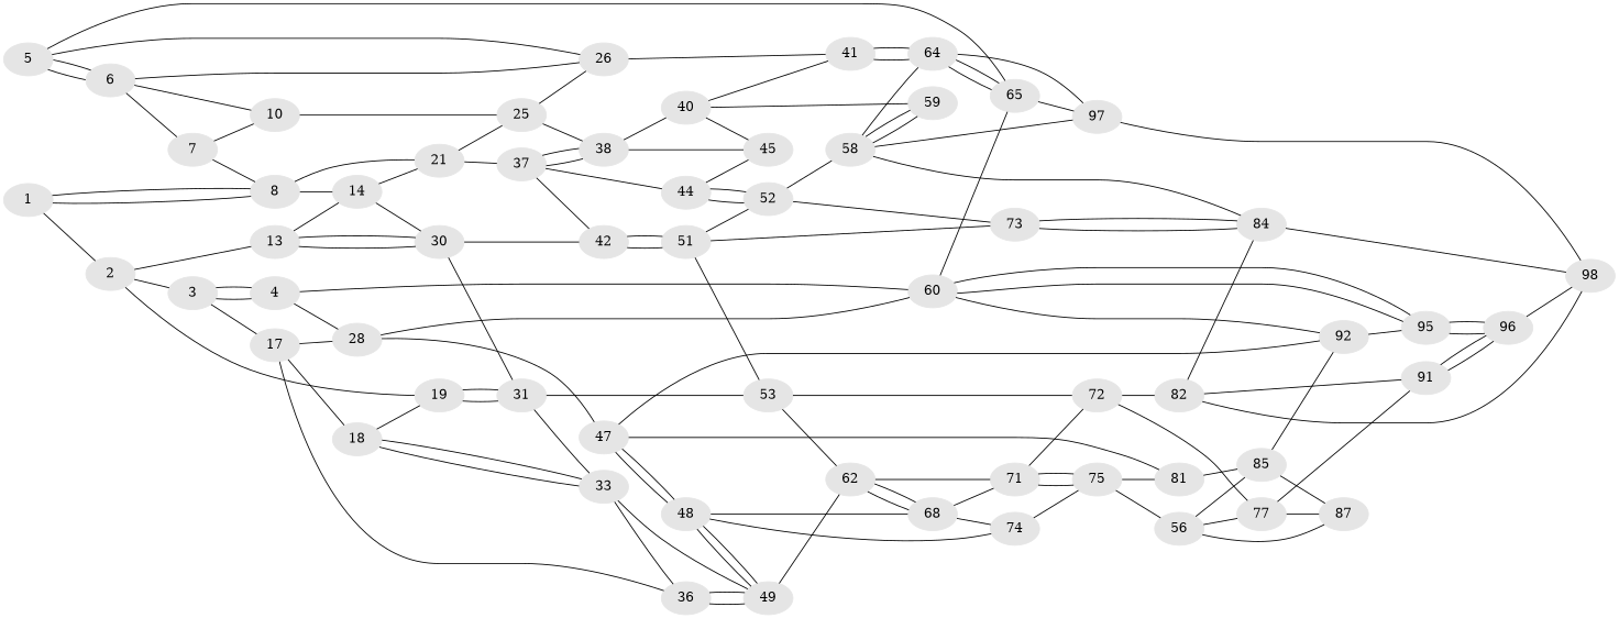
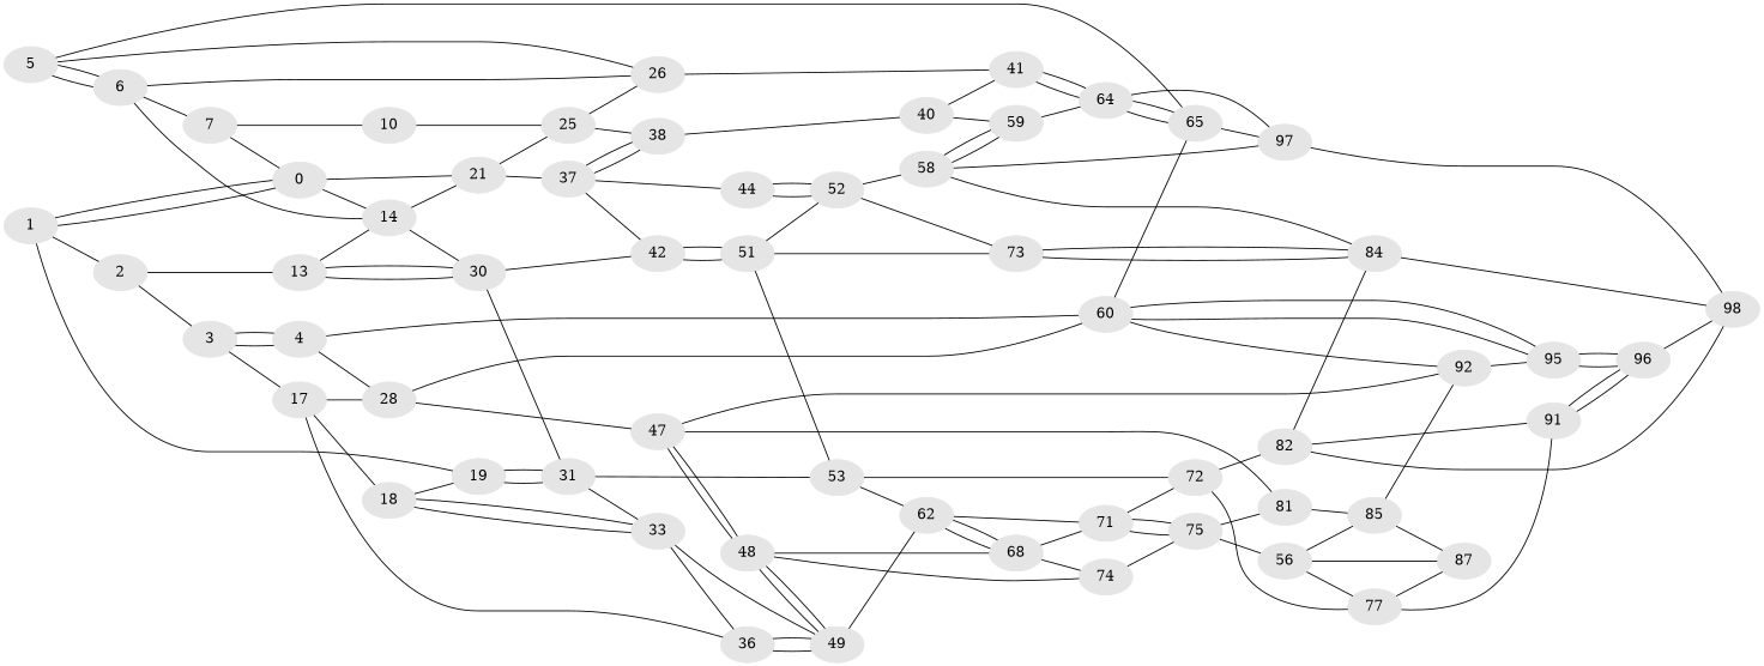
  graph {
    rankdir=LR
    node [color=gray90 style=filled]
    2 [super="+12"]
    1
-   8 [super="+15"]
+   8 [super="+15" label=0]
    3 [super="+16"]
    13
    19
    14 [super="+23"]
    21 [super="+24"]
    4 [super="+20"]
    17 [super="+29"]
    30 [super="+32"]
    31 [super="+35"]
    28 [super="+46"]
    60 [super="+61"]
    18
    36
    6 [super="+11"]
    5
    26 [super="+27"]
    65
    47 [super="+80"]
    92
    95
    7 [super="+9"]
    10
    41
    97 [super="+100"]
    n28 [label=25 super="+25"]
    37 [super="+43"]
    38 [super="+39"]
    42
    33 [super="+34"]
    49 [super="+56"]
    53 [super="+54"]
    44
    40 [super="+50"]
-   45
    64 [super="+66"]
    48 [super="+67"]
    81
    51 [super="+55"]
    62 [super="+63"]
    72 [super="+78"]
    52 [super="+57"]
    59
    73
    58 [super="+90"]
    68 [super="+69"]
    74
    85 [super="+93"]
    n51 [label=71 super="+71"]
    75 [super="+79"]
    84 [super="+89"]
    77 [super="+88"]
    82 [super="+83"]
    98 [super="+99"]
    96
    n58 [label=56 super="+86"]
    87 [super="+94"]
    91
    2 -- 3
    2 -- 13
-   2 -- 19
+   1 -- 19
    1 -- 2
    1 -- 8
    1 -- 8
    8 -- 14
    8 -- 21
    3 -- 4 [weight=2]
    3 -- 4
    3 -- 17
    13 -- 14
    13 -- 30
    13 -- 30
    19 -- 31
    19 -- 31
    14 -- 21
    14 -- 30
    21 -- n28
    21 -- 37
    4 -- 28
    4 -- 60
    17 -- 28
    17 -- 18
    17 -- 36
    30 -- 31
    30 -- 42
    31 -- 33
    31 -- 53
    28 -- 60
    28 -- 47
    60 -- 65
    60 -- 92
    60 -- 95
    60 -- 95
    18 -- 19
    18 -- 33
    18 -- 33
    36 -- 49
    36 -- 49
    6 -- 26
    6 -- 7
-   6 -- 10
+   6 -- 14
    5 -- 6
    5 -- 6
    5 -- 26
    5 -- 65
    26 -- 41
    65 -- 97
    47 -- 92
    47 -- 48
    47 -- 48
    47 -- 81
    92 -- 95
    95 -- 96
    95 -- 96
    7 -- 8
    7 -- 10
    10 -- n28
    41 -- 64
    41 -- 64
    97 -- 98
    n28 -- 26
    n28 -- 38
    37 -- 38
    37 -- 38
    37 -- 42
    37 -- 44
    38 -- 40
-   38 -- 45
    42 -- 51
    42 -- 51
    33 -- 36
    33 -- 49
    49 -- 62
    53 -- 62
    53 -- 72
-   44 -- 45
    44 -- 52
    44 -- 52
    40 -- 41
-   40 -- 45
    40 -- 59
    64 -- 65
    64 -- 65
    64 -- 97
    48 -- 49
    48 -- 49
    48 -- 68
    48 -- 74
    81 -- 85
    51 -- 53
    51 -- 52
    51 -- 73
    62 -- 68
    62 -- 68
    62 -- n51
    72 -- 77
    72 -- 82
    52 -- 73
    52 -- 58
-   58 -- 64
+   59 -- 64
    73 -- 84
    73 -- 84
    58 -- 97
    58 -- 59
    58 -- 59
    58 -- 84
    68 -- 74
    68 -- n51
    74 -- 75
    85 -- 92
    85 -- 87
    n51 -- 72
    n51 -- 75
    n51 -- 75
    75 -- 81
    75 -- n58
    84 -- 98
    77 -- 87
    77 -- 91
    82 -- 84
    82 -- 98
    82 -- 91
    96 -- 98
    n58 -- 85
    n58 -- 77
    n58 -- 87
    91 -- 96
    91 -- 96
  }
